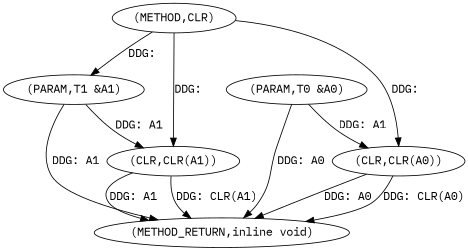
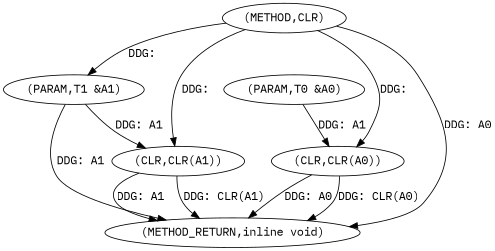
  digraph {
    fontname="IBM Plex Mono"
    node [fontname="IBM Plex Mono"]
    edge [fontname="IBM Plex Mono"]
    n1 [label="(METHOD,CLR)"]
    n2 [label="(PARAM,T1 &A1)"]
    n3 [label="(CLR,CLR(A0))"]
    n4 [label="(CLR,CLR(A1))"]
    n5 [label="(PARAM,T0 &A0)"]
    n6 [label="(METHOD_RETURN,inline void)"]
    n1 -> n2 [label="DDG: "]
    n1 -> n3 [label="DDG: "]
    n1 -> n4 [label="DDG: "]
    n2 -> n4 [label="DDG: A1"]
    n2 -> n6 [label="DDG: A1"]
    n3 -> n6 [label="DDG: A0"]
    n3 -> n6 [label="DDG: CLR(A0)"]
    n4 -> n6 [label="DDG: A1"]
    n4 -> n6 [label="DDG: CLR(A1)"]
    n5 -> n3 [label="DDG: A1"]
-   n5 -> n6 [label="DDG: A0"]
+   n1 -> n6 [label="DDG: A0"]
  }
